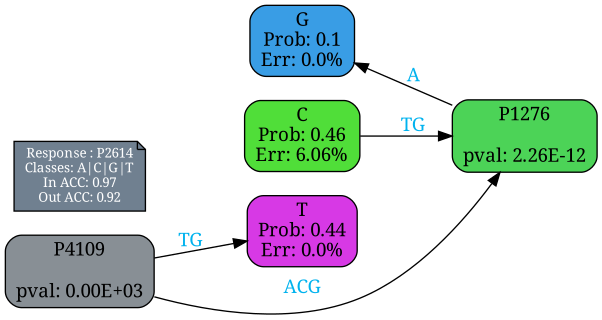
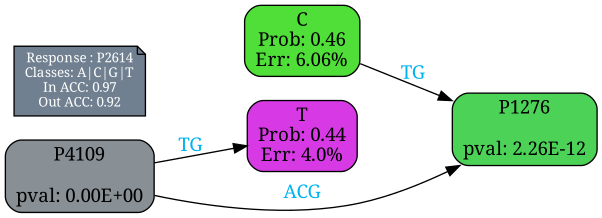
  digraph {
    fontname="Noto Serif"
    rankdir=LR
    ranksep=equally
    splines=polylines
    node [color=black fontname="Noto Serif" shape=box style="filled, rounded"]
    edge [fontcolor=deepskyblue2 fontname="Noto Serif"]
-   n1 [fillcolor="#399de5" label="G\nProb: 0.1\nErr: 0.0%"]
    n2 [fillcolor="#50de39" label="C\nProb: 0.46\nErr: 6.06%"]
-   n3 [fillcolor="#d739e5" label="T\nProb: 0.44\nErr: 0.0%"]
+   n3 [fillcolor="#d739e5" label="T\nProb: 0.44\nErr: 4.0%"]
    n4 [align=left fillcolor=slategray fontcolor=white fontsize=10 label="Response : P2614\nClasses: A|C|G|T\nIn ACC: 0.97\nOut ACC: 0.92\n" shape=note style=filled]
-   n5 [fillcolor="#888f95" label="P4109\n\npval: 0.00E+03"]
+   n5 [fillcolor="#888f95" label="P4109\n\npval: 0.00E+00"]
    n6 [fillcolor="#4cd357" label="P1276\n\npval: 2.26E-12"]
    subgraph sub_1 {
      rank=same
-     n1
      n2
      n3
    }
    subgraph sub_2 {
      rank=same
      n4
      n5
    }
    n2 -> n6 [label=TG]
    n5 -> n3 [label=TG]
    n5 -> n6 [label=ACG]
-   n6 -> n1 [label=A]
  }
